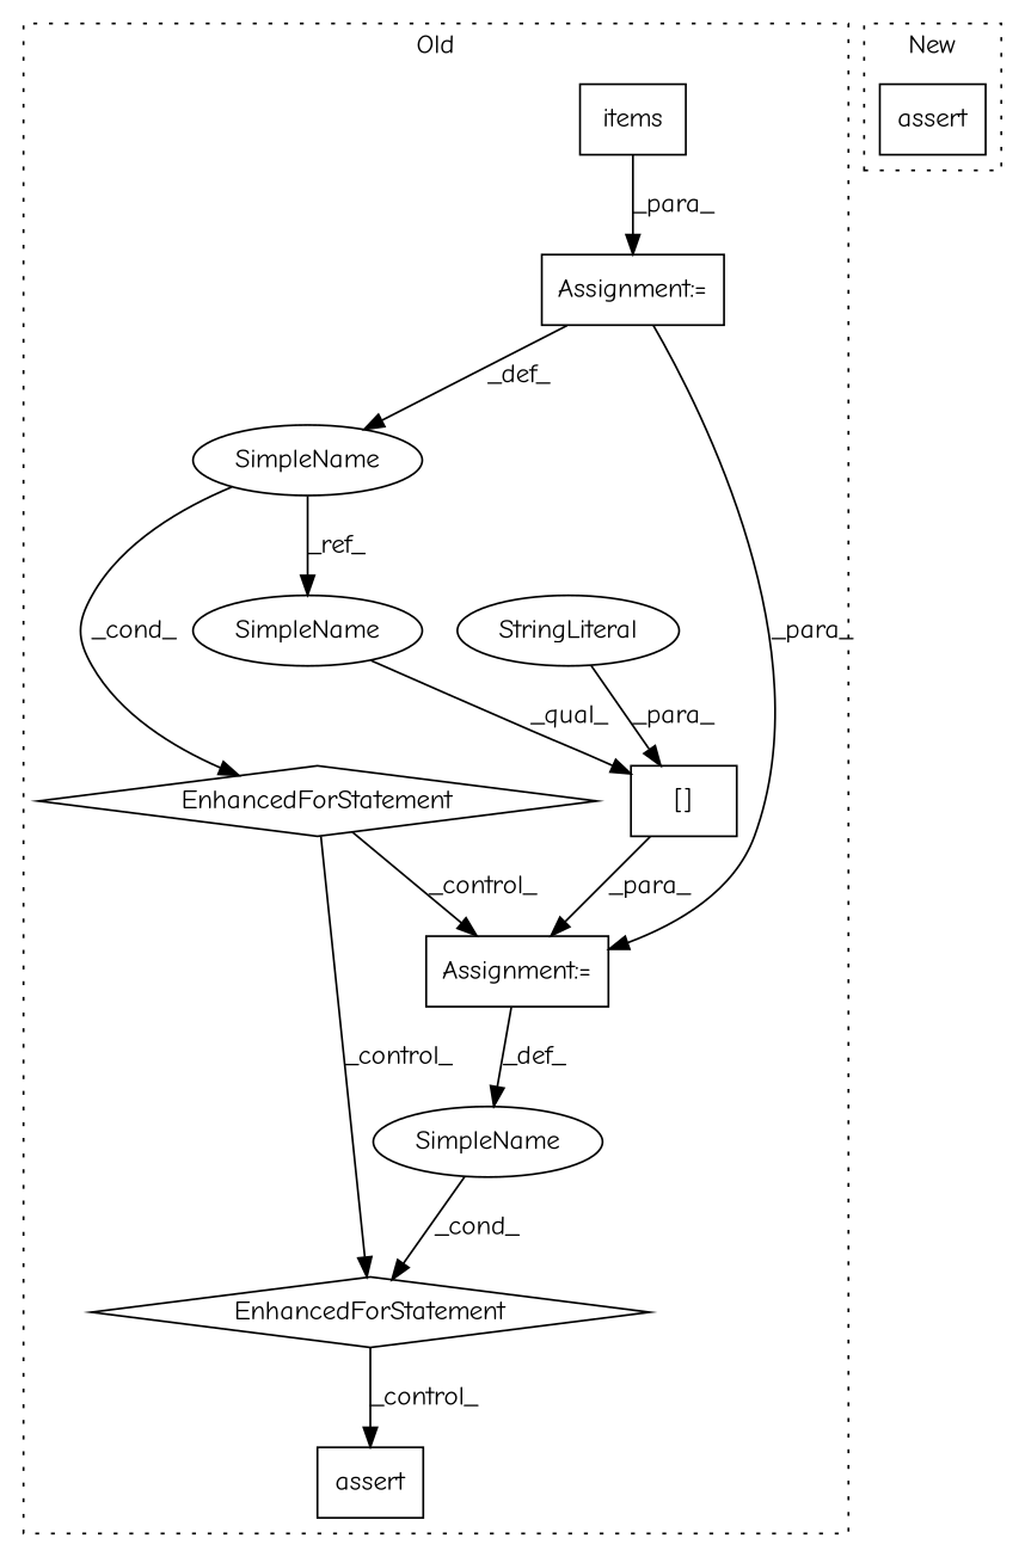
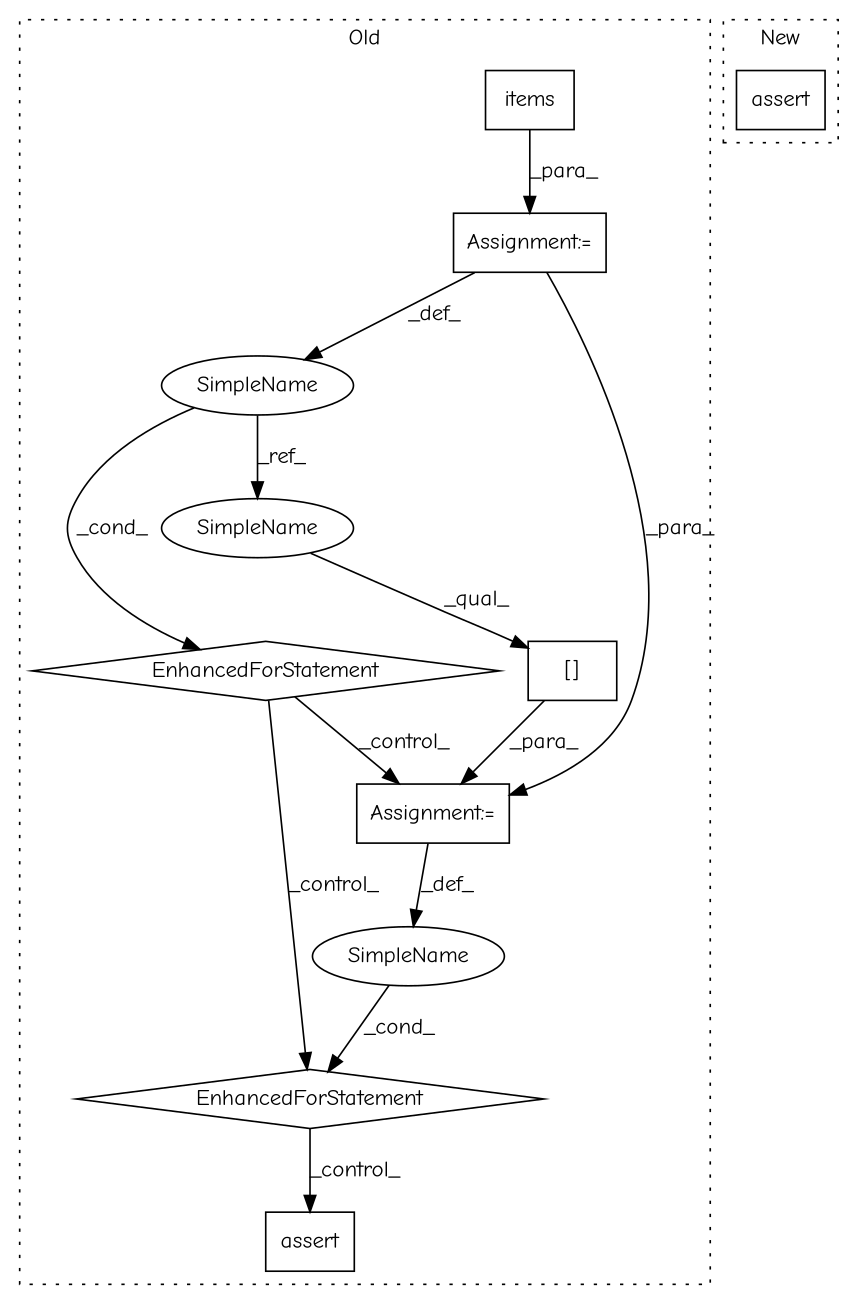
  digraph {
    fontname="Comic Neue"
    node [a=42 l=7 s="2185,2278" shape=box fontname="Comic Neue"]
    edge [fontname="Comic Neue"]
    n1 [a=32 label=items s=2166]
    n2 [a=2 l="8,1" label="[]" s="2255,2277"]
    n3 [label=SimpleName s=2138 shape=ellipse]
    n4 [a=70 l="61,2" label=EnhancedForStatement shape=diamond]
    n5 [l=2 label=SimpleName s=2250 shape=ellipse]
    n6 [a=6 label=assert s=2292]
    n7 [a=70 l="73,2" label=EnhancedForStatement s="2061,2173" shape=diamond]
    n8 [a=7 l="73,2" label="Assignment:=" s="2061,2173"]
    n9 [a=7 l="61,2" label="Assignment:="]
-   n10 [a=45 l=14 label=StringLiteral s=2263 shape=ellipse]
    n11 [label=SimpleName s=2255 shape=ellipse]
    n12 [a=6 label=assert s=2163]
    subgraph cluster_1 {
      label=Old
      style=dotted
      n1
      n2
      n3
      n4
      n5
      n6
      n7
      n8
      n9
-     n10
      n11
    }
    subgraph cluster_2 {
      label=New
      style=dotted
      n12
    }
    n1 -> n8 [label=_para_]
    n2 -> n9 [label=_para_]
    n3 -> n7 [label=_cond_]
    n3 -> n11 [label=_ref_]
    n4 -> n6 [label=_control_]
    n5 -> n4 [label=_cond_]
    n7 -> n4 [label=_control_]
    n7 -> n9 [label=_control_]
    n8 -> n3 [label=_def_]
    n8 -> n9 [label=_para_]
    n9 -> n5 [label=_def_]
-   n10 -> n2 [label=_para_]
    n11 -> n2 [label=_qual_]
  }
